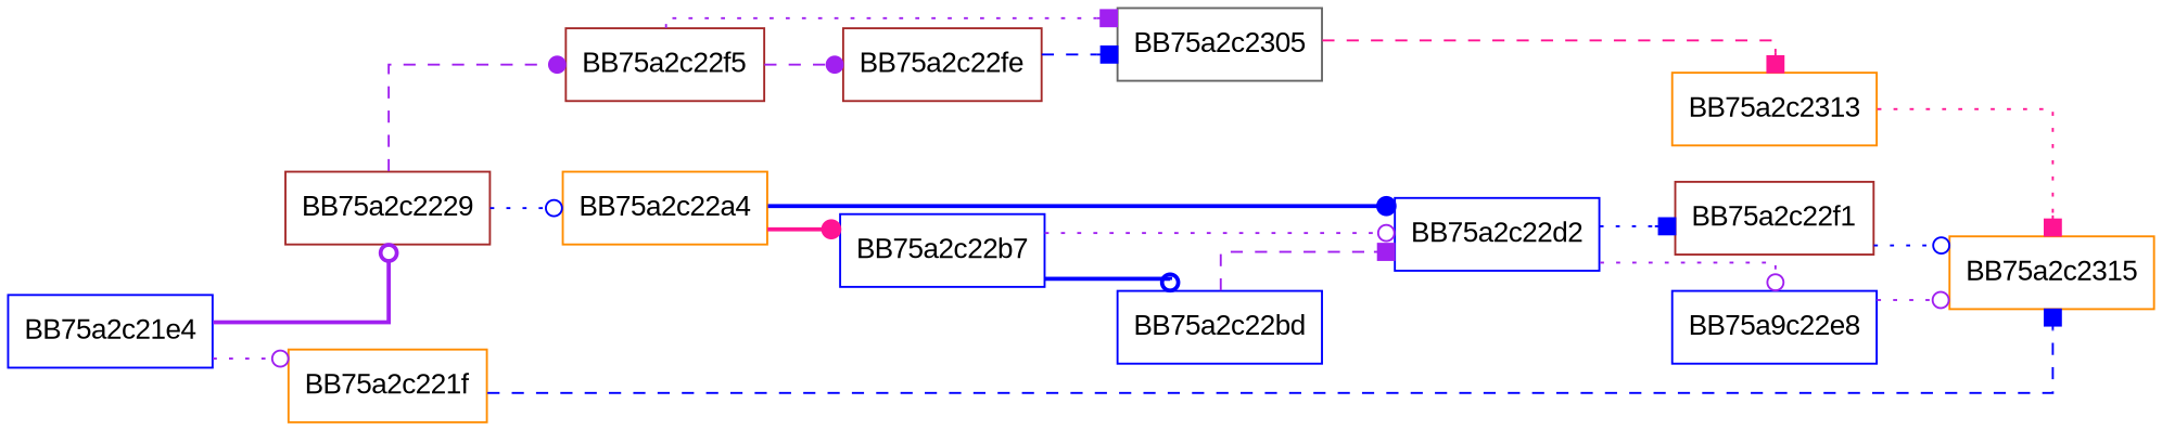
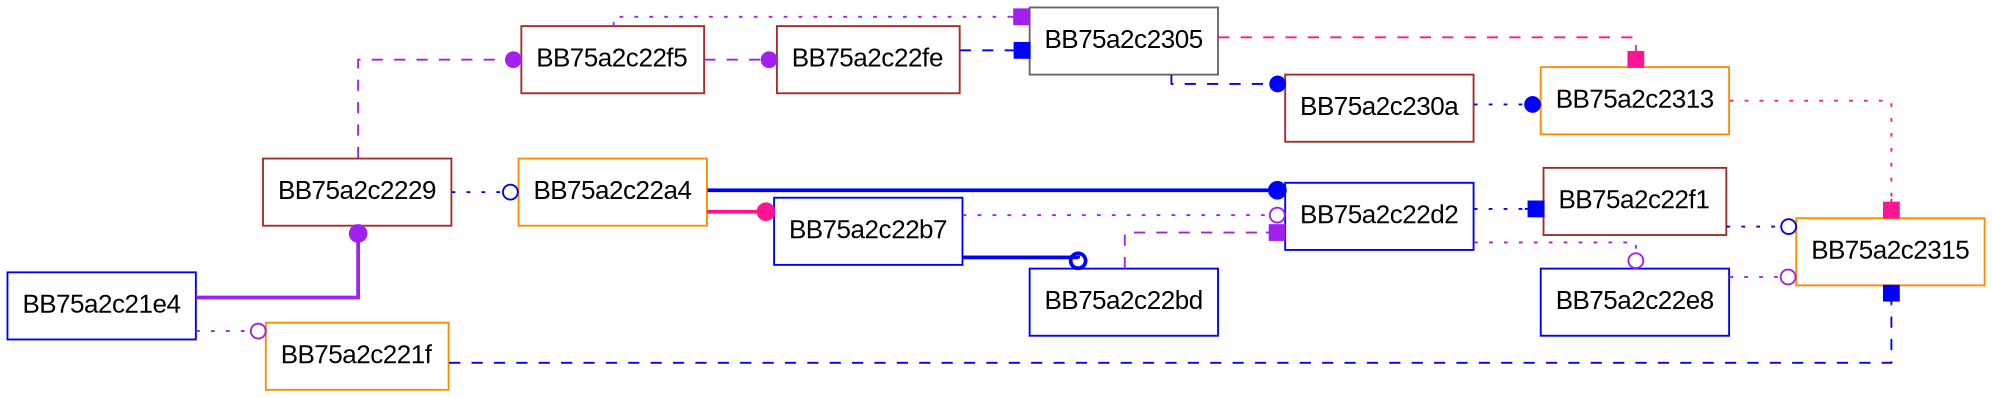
  digraph {
    fontname="Liberation Sans"
    rankdir=LR
    splines=ortho
    node [color=brown fontname="Liberation Sans" shape=box]
    edge [arrowhead=dot color=purple fontname="Liberation Sans" style=dotted]
    BB75a2c2229
    BB75a2c21e4 [color=blue]
    BB75a2c221f [color=darkorange]
    BB75a2c22f5
    BB75a2c22a4 [color=darkorange]
    BB75a2c2315 [color=darkorange]
    BB75a2c2305 [color=gray40]
    BB75a2c22fe
    BB75a2c22d2 [color=blue]
    BB75a2c22b7 [color=blue]
    BB75a2c2313 [color=darkorange]
+   BB75a2c230a
    BB75a2c22f1
-   BB75a2c22e8 [color=blue label=BB75a9c22e8]
+   BB75a2c22e8 [color=blue]
    BB75a2c22bd [color=blue]
    BB75a2c2229 -> BB75a2c22f5 [style=dashed]
    BB75a2c2229 -> BB75a2c22a4 [arrowhead=odot color=blue]
-   BB75a2c21e4 -> BB75a2c2229 [arrowhead=odot style=bold]
+   BB75a2c21e4 -> BB75a2c2229 [style=bold]
    BB75a2c21e4 -> BB75a2c221f [arrowhead=odot]
    BB75a2c221f -> BB75a2c2315 [arrowhead=box color=blue style=dashed]
    BB75a2c22f5 -> BB75a2c2305 [arrowhead=box]
    BB75a2c22f5 -> BB75a2c22fe [style=dashed]
    BB75a2c22a4 -> BB75a2c22d2 [color=blue style=bold]
    BB75a2c22a4 -> BB75a2c22b7 [color=deeppink style=bold]
    BB75a2c2305 -> BB75a2c2313 [arrowhead=box color=deeppink style=dashed]
+   BB75a2c2305 -> BB75a2c230a [color=blue style=dashed]
    BB75a2c22fe -> BB75a2c2305 [arrowhead=box color=blue style=dashed]
    BB75a2c22d2 -> BB75a2c22f1 [arrowhead=box color=blue]
    BB75a2c22d2 -> BB75a2c22e8 [arrowhead=odot]
    BB75a2c22b7 -> BB75a2c22d2 [arrowhead=odot]
    BB75a2c22b7 -> BB75a2c22bd [arrowhead=odot color=blue style=bold]
    BB75a2c2313 -> BB75a2c2315 [arrowhead=box color=deeppink]
+   BB75a2c230a -> BB75a2c2313 [color=blue]
    BB75a2c22f1 -> BB75a2c2315 [arrowhead=odot color=blue]
    BB75a2c22e8 -> BB75a2c2315 [arrowhead=odot]
    BB75a2c22bd -> BB75a2c22d2 [arrowhead=box style=dashed]
  }
